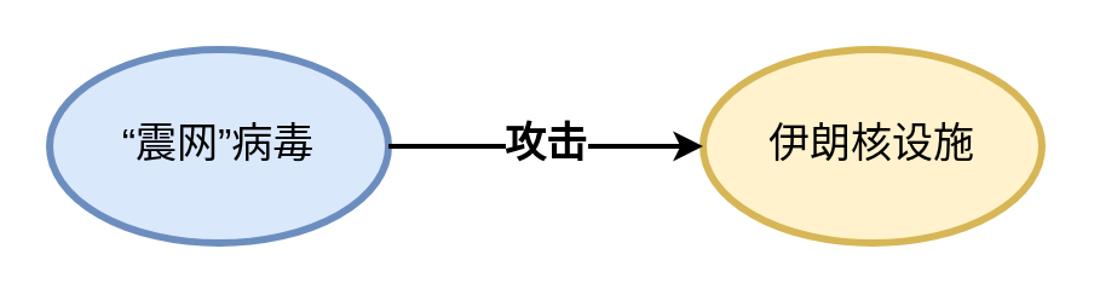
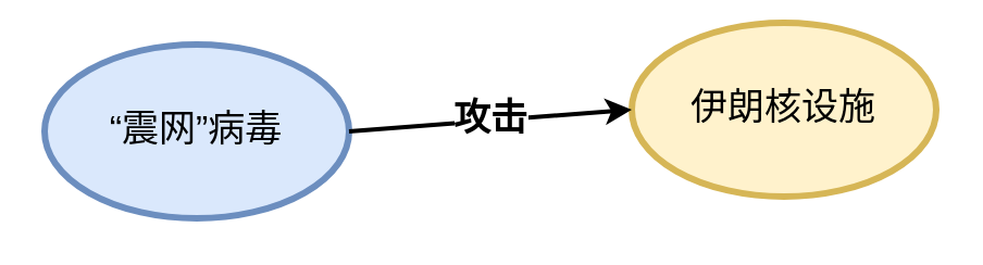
  <mxCell id="0" />
  <mxCell id="1" parent="0" />
  <mxCell id="2" value="“震网”病毒" style="ellipse;whiteSpace=wrap;html=1;fillColor=#dae8fc;strokeColor=#6c8ebf;strokeWidth=3;fontSize=17;" vertex="1" parent="1"><mxGeometry x="20" y="20" width="140" height="80" as="geometry" /></mxCell>
- <mxCell id="3" value="伊朗核设施" style="ellipse;whiteSpace=wrap;html=1;strokeWidth=3;fontSize=17;fillColor=#fff2cc;strokeColor=#d6b656;" vertex="1" parent="1"><mxGeometry x="290" y="20" width="140" height="80" as="geometry" /></mxCell>
+ <mxCell id="3" value="伊朗核设施" style="ellipse;whiteSpace=wrap;html=1;strokeWidth=3;fontSize=17;fillColor=#fff2cc;strokeColor=#d6b656;" vertex="1" parent="1"><mxGeometry x="290" y="10" width="140" height="80" as="geometry" /></mxCell>
  <mxCell id="4" value="攻击" style="endArrow=classic;html=1;fontSize=17;exitX=1;exitY=0.5;exitDx=0;exitDy=0;entryX=0;entryY=0.5;entryDx=0;entryDy=0;strokeWidth=2;fontStyle=1" edge="1" parent="1" source="2" target="3"><mxGeometry width="50" height="50" relative="1" as="geometry"><mxPoint x="210" y="30" as="sourcePoint" /><mxPoint x="260" y="-20" as="targetPoint" /></mxGeometry></mxCell>
